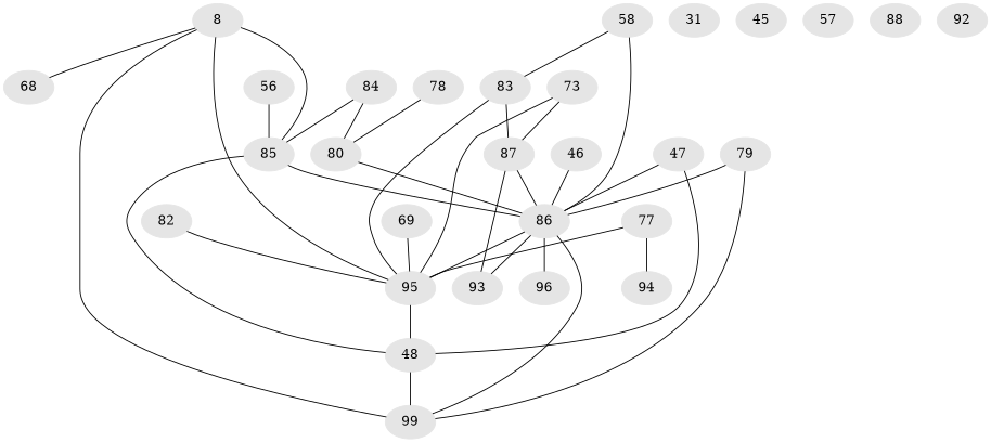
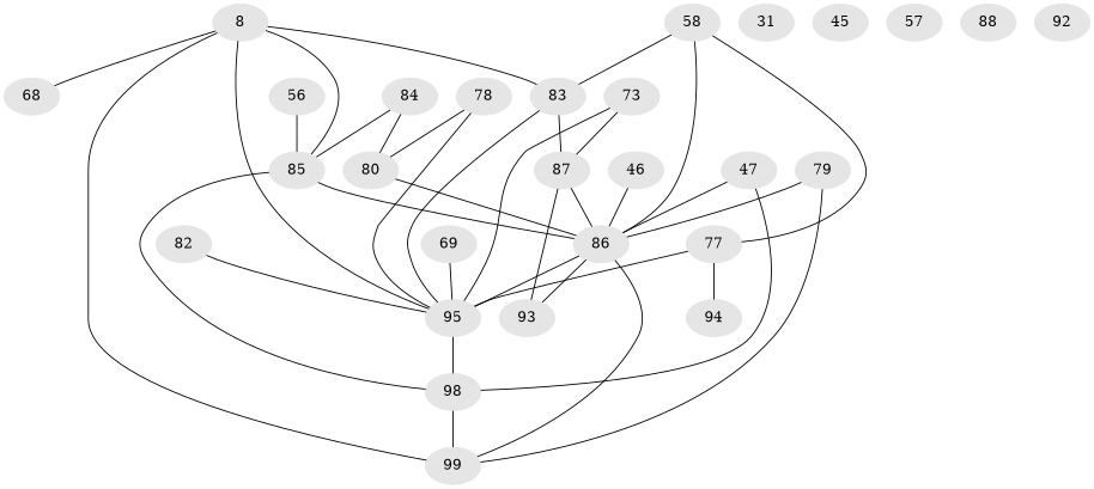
  graph {
    node [color=gray90 style=filled]
    8 [super="+6"]
    68 [super="+7"]
    83 [super="+9+11+44+67"]
    85 [super="+71"]
    95 [super="+90+76+65"]
    99 [super="+49+1+72"]
    87 [super="+36+52"]
    n8 [label=86 super="+20+28+74+51+86+38"]
-   98 [super="+70+97" label=48]
+   98 [super="+70+97"]
    31
    45
    46 [super="+2+25"]
    93 [super="+81"]
-   96 [super="+66+91"]
    47 [super="+15+26"]
    56
    57
    58 [super="+18+40"]
    77 [super="+32"]
    94 [super="+59"]
    69
    73 [super="+63"]
    80 [super="+3+12+29+75"]
    78
    79
    82
    84
    88
    92
    8 -- 68
+   8 -- 83
    8 -- 85
    8 -- 95 [weight=3]
    8 -- 99
    83 -- 95
    83 -- 87
    85 -- n8 [weight=3]
    85 -- 98 [weight=2]
    95 -- 98 [weight=2]
    87 -- n8
    87 -- 93
    n8 -- 95 [weight=7]
    n8 -- 99
    n8 -- 93
-   n8 -- 96
    98 -- 99 [weight=2]
    46 -- n8
    47 -- n8
    47 -- 98
    56 -- 85
    58 -- 83
    58 -- n8 [weight=2]
+   58 -- 77
    77 -- 95 [weight=2]
    77 -- 94 [weight=2]
    69 -- 95
    73 -- 95
    73 -- 87 [weight=3]
    80 -- n8 [weight=3]
+   78 -- 95
    78 -- 80
    79 -- 99
    79 -- n8 [weight=2]
    82 -- 95
    84 -- 85
    84 -- 80
  }
